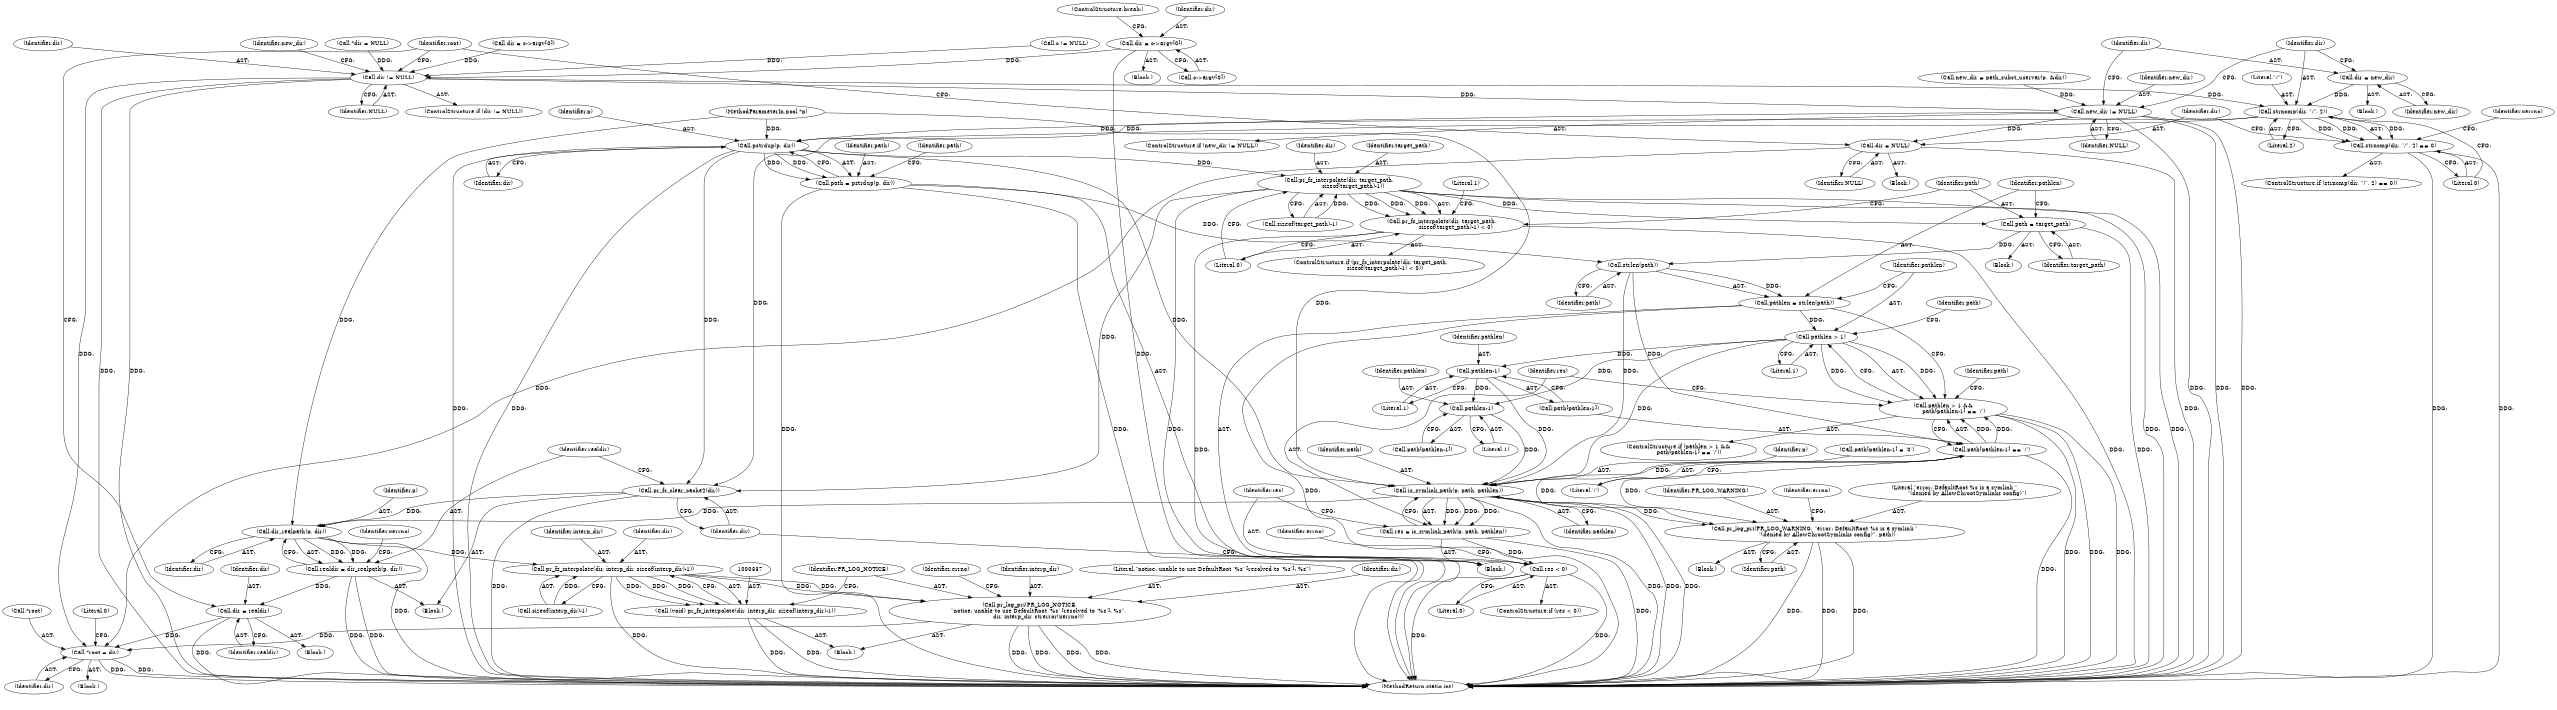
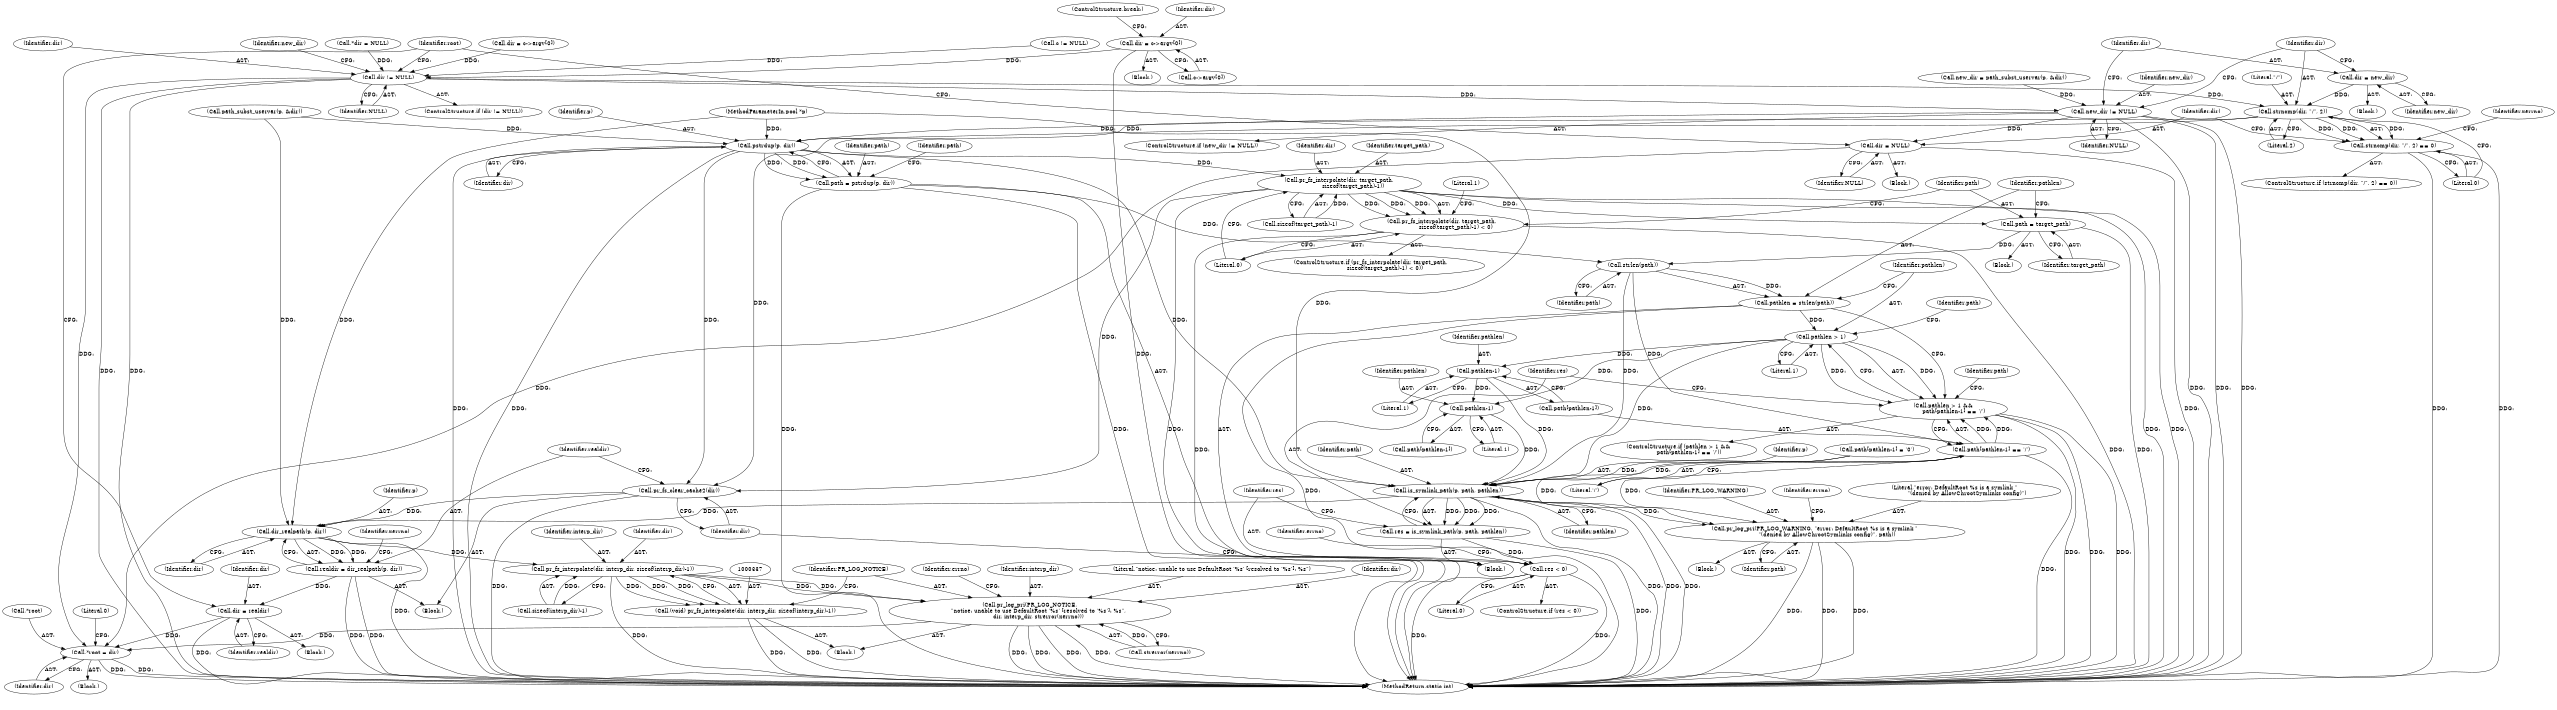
  digraph {
    n1 [label="(Call,dir = c->argv[0])"]
    n2 [label="(Call,dir != NULL)"]
    n3 [label="(Call,c->argv[0])"]
    n4 [label="(MethodReturn,static int)"]
    n5 [label="(Block,)"]
    n6 [label="(Call,new_dir != NULL)"]
    n7 [label="(Call,strncmp(dir, \"/\", 2))"]
    n8 [label="(Call,*root = dir)"]
    n9 [label="(ControlStructure,if (dir != NULL))"]
    n10 [label="(Identifier,NULL)"]
    n11 [label="(Call,dir = NULL)"]
    n12 [label="(Identifier,NULL)"]
    n13 [label="(ControlStructure,if (new_dir != NULL))"]
    n14 [label="(Call,pstrdup(p, dir))"]
    n15 [label="(Call,strncmp(dir, \"/\", 2) == 0)"]
    n16 [label="(Call,pr_fs_clear_cache2(dir))"]
    n17 [label="(Literal,2)"]
    n18 [label="(Block,)"]
    n19 [label="(Identifier,dir)"]
    n20 [label="(Call,dir = new_dir)"]
    n21 [label="(Identifier,new_dir)"]
    n22 [label="(Block,)"]
    n23 [label="(Identifier,NULL)"]
    n24 [label="(Block,)"]
    n25 [label="(ControlStructure,if (strncmp(dir, \"/\", 2) == 0))"]
    n26 [label="(Literal,0)"]
    n27 [label="(Call,path = pstrdup(p, dir))"]
    n28 [label="(Call,is_symlink_path(p, path, pathlen))"]
    n29 [label="(Call,pr_fs_interpolate(dir, target_path,\n                sizeof(target_path)-1))"]
    n30 [label="(Identifier,dir)"]
    n31 [label="(Call,dir_realpath(p, dir))"]
    n32 [label="(Block,)"]
    n33 [label="(Identifier,dir)"]
    n34 [label="(Call,strlen(path))"]
    n35 [label="(Block,)"]
    n36 [label="(Call,res = is_symlink_path(p, path, pathlen))"]
    n37 [label="(Call,pr_log_pri(PR_LOG_WARNING, \"error: DefaultRoot %s is a symlink \"\n              \"(denied by AllowChrootSymlinks config)\", path))"]
    n38 [label="(Identifier,pathlen)"]
    n39 [label="(Call,pr_fs_interpolate(dir, target_path,\n                sizeof(target_path)-1) < 0)"]
    n40 [label="(Call,path = target_path)"]
    n41 [label="(Call,sizeof(target_path)-1)"]
    n42 [label="(Call,pathlen = strlen(path))"]
    n43 [label="(Call,path[pathlen-1] == '/')"]
    n44 [label="(Identifier,path)"]
    n45 [label="(Call,pathlen > 1)"]
    n46 [label="(Call,pathlen > 1 &&\n            path[pathlen-1] == '/')"]
    n47 [label="(Literal,'/')"]
    n48 [label="(Call,pathlen-1)"]
    n49 [label="(Call,pathlen-1)"]
    n50 [label="(Literal,1)"]
    n51 [label="(ControlStructure,if (pathlen > 1 &&\n            path[pathlen-1] == '/'))"]
    n52 [label="(Literal,1)"]
    n53 [label="(Call,path[pathlen-1])"]
    n54 [label="(Literal,1)"]
    n55 [label="(Call,path[pathlen-1])"]
    n56 [label="(Call,res < 0)"]
    n57 [label="(Block,)"]
    n58 [label="(Identifier,path)"]
    n59 [label="(Call,realdir = dir_realpath(p, dir))"]
    n60 [label="(Call,pr_fs_interpolate(dir, interp_dir, sizeof(interp_dir)-1))"]
    n61 [label="(Identifier,dir)"]
    n62 [label="(ControlStructure,if (res < 0))"]
    n63 [label="(Literal,0)"]
    n64 [label="(Call,dir = realdir)"]
    n65 [label="(Call,(void) pr_fs_interpolate(dir, interp_dir, sizeof(interp_dir)-1))"]
    n66 [label="(Call,pr_log_pri(PR_LOG_NOTICE,\n          \"notice: unable to use DefaultRoot '%s' [resolved to '%s']: %s\",\n          dir, interp_dir, strerror(xerrno)))"]
    n67 [label="(Call,sizeof(interp_dir)-1)"]
    n68 [label="(Block,)"]
    n69 [label="(Identifier,realdir)"]
    n70 [label="(Block,)"]
+   n71 [label="(Call,strerror(xerrno))"]
    n72 [label="(Literal,0)"]
    n73 [label="(ControlStructure,if (pr_fs_interpolate(dir, target_path,\n                sizeof(target_path)-1) < 0))"]
    n74 [label="(Identifier,target_path)"]
    n75 [label="(Block,)"]
    n76 [label="(Identifier,dir)"]
    n77 [label="(Literal,1)"]
    n78 [label="(Identifier,root)"]
    n79 [label="(Call,new_dir = path_subst_uservar(p, &dir))"]
    n80 [label="(Identifier,path)"]
    n81 [label="(Identifier,dir)"]
    n82 [label="(Identifier,PR_LOG_WARNING)"]
    n83 [label="(Identifier,errno)"]
    n84 [label="(Identifier,pathlen)"]
    n85 [label="(Identifier,new_dir)"]
    n86 [label="(Identifier,dir)"]
    n87 [label="(Identifier,dir)"]
    n88 [label="(Call,*dir = NULL)"]
    n89 [label="(Identifier,res)"]
    n90 [label="(Identifier,p)"]
    n91 [label="(Identifier,xerrno)"]
    n92 [label="(Identifier,path)"]
+   n93 [label="(Call,path_subst_uservar(p, &dir))"]
    n94 [label="(MethodParameterIn,pool *p)"]
    n95 [label="(Identifier,path)"]
    n96 [label="(Identifier,errno)"]
    n97 [label="(Identifier,dir)"]
    n98 [label="(Identifier,pathlen)"]
    n99 [label="(Identifier,path)"]
    n100 [label="(Literal,\"error: DefaultRoot %s is a symlink \"\n              \"(denied by AllowChrootSymlinks config)\")"]
    n101 [label="(Identifier,new_dir)"]
    n102 [label="(Call,dir = c->argv[0])"]
    n103 [label="(Identifier,realdir)"]
    n104 [label="(Identifier,target_path)"]
    n105 [label="(ControlStructure,break;)"]
    n106 [label="(Identifier,PR_LOG_NOTICE)"]
    n107 [label="(Identifier,interp_dir)"]
    n108 [label="(Identifier,res)"]
    n109 [label="(Identifier,pathlen)"]
    n110 [label="(Identifier,xerrno)"]
    n111 [label="(Literal,\"notice: unable to use DefaultRoot '%s' [resolved to '%s']: %s\")"]
    n112 [label="(Identifier,p)"]
    n113 [label="(Identifier,path)"]
    n114 [label="(Identifier,path)"]
    n115 [label="(Identifier,dir)"]
    n116 [label="(Identifier,dir)"]
    n117 [label="(Identifier,dir)"]
    n118 [label="(Identifier,dir)"]
    n119 [label="(Call,c != NULL)"]
    n120 [label="(Literal,\"/\")"]
    n121 [label="(Call,*root)"]
    n122 [label="(Identifier,interp_dir)"]
    n123 [label="(Identifier,p)"]
    n124 [label="(Literal,0)"]
    n125 [label="(Call,path[pathlen-1] = '\0')"]
    n126 [label="(Identifier,errno)"]
    n127 [label="(Identifier,pathlen)"]
    1000337
    n1 -> n2 [label="DDG: "]
    n1 -> n3 [label="CFG: "]
    n1 -> n4 [label="DDG: "]
    n1 -> n5 [label="AST: "]
    n2 -> n4 [label="DDG: "]
    n2 -> n4 [label="DDG: "]
    n2 -> n6 [label="DDG: "]
    n2 -> n7 [label="DDG: "]
    n2 -> n8 [label="DDG: "]
    n2 -> n9 [label="AST: "]
    n2 -> n10 [label="CFG: "]
    n3 -> n1 [label="AST: "]
    n6 -> n4 [label="DDG: "]
    n6 -> n4 [label="DDG: "]
    n6 -> n4 [label="DDG: "]
    n6 -> n11 [label="DDG: "]
    n6 -> n12 [label="CFG: "]
    n6 -> n13 [label="AST: "]
    n6 -> n14 [label="DDG: "]
    n7 -> n14 [label="DDG: "]
    n7 -> n15 [label="AST: "]
    n7 -> n15 [label="DDG: "]
    n7 -> n15 [label="DDG: "]
    n7 -> n15 [label="DDG: "]
    n7 -> n16 [label="DDG: "]
    n7 -> n17 [label="CFG: "]
    n8 -> n4 [label="DDG: "]
    n8 -> n4 [label="DDG: "]
    n8 -> n18 [label="AST: "]
    n8 -> n19 [label="CFG: "]
    n10 -> n2 [label="AST: "]
    n11 -> n4 [label="DDG: "]
    n11 -> n8 [label="DDG: "]
    n11 -> n23 [label="CFG: "]
    n11 -> n24 [label="AST: "]
    n12 -> n6 [label="AST: "]
    n14 -> n4 [label="DDG: "]
    n14 -> n4 [label="DDG: "]
    n14 -> n16 [label="DDG: "]
    n14 -> n27 [label="AST: "]
    n14 -> n27 [label="DDG: "]
    n14 -> n27 [label="DDG: "]
    n14 -> n28 [label="DDG: "]
    n14 -> n29 [label="DDG: "]
    n14 -> n30 [label="CFG: "]
    n15 -> n4 [label="DDG: "]
    n15 -> n4 [label="DDG: "]
    n15 -> n25 [label="AST: "]
    n15 -> n26 [label="CFG: "]
    n16 -> n4 [label="DDG: "]
    n16 -> n31 [label="DDG: "]
    n16 -> n32 [label="AST: "]
    n16 -> n33 [label="CFG: "]
    n17 -> n7 [label="AST: "]
    n19 -> n8 [label="AST: "]
    n20 -> n7 [label="DDG: "]
    n20 -> n21 [label="CFG: "]
    n20 -> n22 [label="AST: "]
    n21 -> n20 [label="AST: "]
    n23 -> n11 [label="AST: "]
    n26 -> n7 [label="CFG: "]
    n26 -> n15 [label="AST: "]
    n27 -> n4 [label="DDG: "]
    n27 -> n4 [label="DDG: "]
    n27 -> n14 [label="CFG: "]
    n27 -> n34 [label="DDG: "]
    n27 -> n35 [label="AST: "]
    n28 -> n4 [label="DDG: "]
    n28 -> n4 [label="DDG: "]
    n28 -> n4 [label="DDG: "]
    n28 -> n31 [label="DDG: "]
    n28 -> n36 [label="AST: "]
    n28 -> n36 [label="DDG: "]
    n28 -> n36 [label="DDG: "]
    n28 -> n36 [label="DDG: "]
    n28 -> n37 [label="DDG: "]
    n28 -> n38 [label="CFG: "]
    n29 -> n4 [label="DDG: "]
    n29 -> n4 [label="DDG: "]
    n29 -> n4 [label="DDG: "]
    n29 -> n16 [label="DDG: "]
    n29 -> n39 [label="AST: "]
    n29 -> n39 [label="DDG: "]
    n29 -> n39 [label="DDG: "]
    n29 -> n39 [label="DDG: "]
    n29 -> n40 [label="DDG: "]
    n29 -> n41 [label="CFG: "]
    n30 -> n14 [label="AST: "]
    n31 -> n4 [label="DDG: "]
    n31 -> n59 [label="AST: "]
    n31 -> n59 [label="DDG: "]
    n31 -> n59 [label="DDG: "]
    n31 -> n60 [label="DDG: "]
    n31 -> n61 [label="CFG: "]
    n33 -> n16 [label="AST: "]
    n33 -> n56 [label="CFG: "]
    n34 -> n28 [label="DDG: "]
    n34 -> n42 [label="AST: "]
    n34 -> n42 [label="DDG: "]
    n34 -> n43 [label="DDG: "]
    n34 -> n44 [label="CFG: "]
    n36 -> n4 [label="DDG: "]
    n36 -> n28 [label="CFG: "]
    n36 -> n35 [label="AST: "]
    n36 -> n56 [label="DDG: "]
    n37 -> n4 [label="DDG: "]
    n37 -> n4 [label="DDG: "]
    n37 -> n4 [label="DDG: "]
    n37 -> n57 [label="AST: "]
    n37 -> n58 [label="CFG: "]
    n38 -> n28 [label="AST: "]
    n39 -> n4 [label="DDG: "]
    n39 -> n4 [label="DDG: "]
    n39 -> n72 [label="CFG: "]
    n39 -> n73 [label="AST: "]
    n40 -> n4 [label="DDG: "]
    n40 -> n34 [label="DDG: "]
    n40 -> n74 [label="CFG: "]
    n40 -> n75 [label="AST: "]
    n41 -> n29 [label="AST: "]
    n41 -> n29 [label="DDG: "]
    n42 -> n4 [label="DDG: "]
    n42 -> n35 [label="AST: "]
    n42 -> n45 [label="DDG: "]
    n42 -> n46 [label="CFG: "]
    n43 -> n4 [label="DDG: "]
    n43 -> n28 [label="DDG: "]
    n43 -> n37 [label="DDG: "]
    n43 -> n46 [label="AST: "]
    n43 -> n46 [label="DDG: "]
    n43 -> n46 [label="DDG: "]
    n43 -> n47 [label="CFG: "]
    n44 -> n34 [label="AST: "]
    n45 -> n28 [label="DDG: "]
    n45 -> n46 [label="AST: "]
    n45 -> n46 [label="DDG: "]
    n45 -> n46 [label="DDG: "]
    n45 -> n48 [label="DDG: "]
    n45 -> n49 [label="DDG: "]
    n45 -> n50 [label="CFG: "]
    n46 -> n4 [label="DDG: "]
    n46 -> n4 [label="DDG: "]
    n46 -> n4 [label="DDG: "]
    n46 -> n43 [label="CFG: "]
    n46 -> n45 [label="CFG: "]
    n46 -> n51 [label="AST: "]
    n47 -> n43 [label="AST: "]
    n48 -> n28 [label="DDG: "]
    n48 -> n49 [label="DDG: "]
    n48 -> n52 [label="CFG: "]
    n48 -> n53 [label="AST: "]
    n49 -> n28 [label="DDG: "]
    n49 -> n54 [label="CFG: "]
    n49 -> n55 [label="AST: "]
    n50 -> n45 [label="AST: "]
    n52 -> n48 [label="AST: "]
    n53 -> n43 [label="AST: "]
    n53 -> n48 [label="CFG: "]
    n54 -> n49 [label="AST: "]
    n55 -> n49 [label="CFG: "]
    n56 -> n4 [label="DDG: "]
    n56 -> n4 [label="DDG: "]
    n56 -> n62 [label="AST: "]
    n56 -> n63 [label="CFG: "]
    n58 -> n37 [label="AST: "]
    n59 -> n4 [label="DDG: "]
    n59 -> n4 [label="DDG: "]
    n59 -> n31 [label="CFG: "]
    n59 -> n32 [label="AST: "]
    n59 -> n64 [label="DDG: "]
    n60 -> n4 [label="DDG: "]
    n60 -> n65 [label="AST: "]
    n60 -> n65 [label="DDG: "]
    n60 -> n65 [label="DDG: "]
    n60 -> n65 [label="DDG: "]
    n60 -> n66 [label="DDG: "]
    n60 -> n66 [label="DDG: "]
    n60 -> n67 [label="CFG: "]
    n61 -> n31 [label="AST: "]
    n63 -> n56 [label="AST: "]
    n64 -> n4 [label="DDG: "]
    n64 -> n8 [label="DDG: "]
    n64 -> n68 [label="AST: "]
    n64 -> n69 [label="CFG: "]
    n65 -> n4 [label="DDG: "]
    n65 -> n4 [label="DDG: "]
    n65 -> n60 [label="CFG: "]
    n65 -> n70 [label="AST: "]
    n66 -> n4 [label="DDG: "]
    n66 -> n4 [label="DDG: "]
    n66 -> n4 [label="DDG: "]
    n66 -> n4 [label="DDG: "]
    n66 -> n8 [label="DDG: "]
    n66 -> n70 [label="AST: "]
+   n66 -> n71 [label="CFG: "]
    n67 -> n60 [label="AST: "]
    n67 -> n60 [label="DDG: "]
    n69 -> n64 [label="AST: "]
+   n71 -> n66 [label="AST: "]
+   n71 -> n66 [label="DDG: "]
    n72 -> n29 [label="CFG: "]
    n72 -> n39 [label="AST: "]
    n74 -> n40 [label="AST: "]
    n76 -> n6 [label="CFG: "]
    n76 -> n7 [label="AST: "]
    n76 -> n20 [label="CFG: "]
    n77 -> n39 [label="CFG: "]
    n78 -> n2 [label="CFG: "]
    n78 -> n11 [label="CFG: "]
    n78 -> n64 [label="CFG: "]
    n79 -> n6 [label="DDG: "]
    n80 -> n45 [label="CFG: "]
    n81 -> n2 [label="AST: "]
    n82 -> n37 [label="AST: "]
    n83 -> n56 [label="CFG: "]
    n84 -> n42 [label="CFG: "]
    n84 -> n45 [label="AST: "]
    n85 -> n2 [label="CFG: "]
    n86 -> n60 [label="AST: "]
    n87 -> n6 [label="CFG: "]
    n87 -> n20 [label="AST: "]
    n88 -> n2 [label="DDG: "]
    n89 -> n36 [label="AST: "]
    n89 -> n46 [label="CFG: "]
    n90 -> n14 [label="AST: "]
    n91 -> n15 [label="CFG: "]
    n92 -> n39 [label="CFG: "]
    n92 -> n40 [label="AST: "]
+   n93 -> n14 [label="DDG: "]
+   n93 -> n31 [label="DDG: "]
    n94 -> n14 [label="DDG: "]
    n94 -> n28 [label="DDG: "]
    n94 -> n31 [label="DDG: "]
    n95 -> n27 [label="CFG: "]
    n96 -> n37 [label="CFG: "]
    n97 -> n64 [label="AST: "]
    n98 -> n49 [label="AST: "]
    n99 -> n27 [label="AST: "]
    n100 -> n37 [label="AST: "]
    n101 -> n6 [label="AST: "]
    n102 -> n2 [label="DDG: "]
    n103 -> n16 [label="CFG: "]
    n103 -> n59 [label="AST: "]
    n104 -> n29 [label="AST: "]
    n105 -> n1 [label="CFG: "]
    n106 -> n65 [label="CFG: "]
    n106 -> n66 [label="AST: "]
    n107 -> n66 [label="AST: "]
    n108 -> n36 [label="CFG: "]
    n108 -> n56 [label="AST: "]
    n109 -> n40 [label="CFG: "]
    n109 -> n42 [label="AST: "]
    n110 -> n59 [label="CFG: "]
    n111 -> n66 [label="AST: "]
    n112 -> n28 [label="AST: "]
    n113 -> n28 [label="AST: "]
    n114 -> n46 [label="CFG: "]
    n115 -> n66 [label="AST: "]
    n116 -> n11 [label="AST: "]
    n116 -> n15 [label="CFG: "]
    n117 -> n29 [label="AST: "]
    n118 -> n1 [label="AST: "]
    n119 -> n2 [label="DDG: "]
    n120 -> n7 [label="AST: "]
    n121 -> n8 [label="AST: "]
    n122 -> n60 [label="AST: "]
    n123 -> n31 [label="AST: "]
    n124 -> n8 [label="CFG: "]
+   n125 -> n28 [label="DDG: "]
    n125 -> n37 [label="DDG: "]
    n126 -> n66 [label="CFG: "]
    n127 -> n48 [label="AST: "]
    1000337 -> n65 [label="AST: "]
  }
